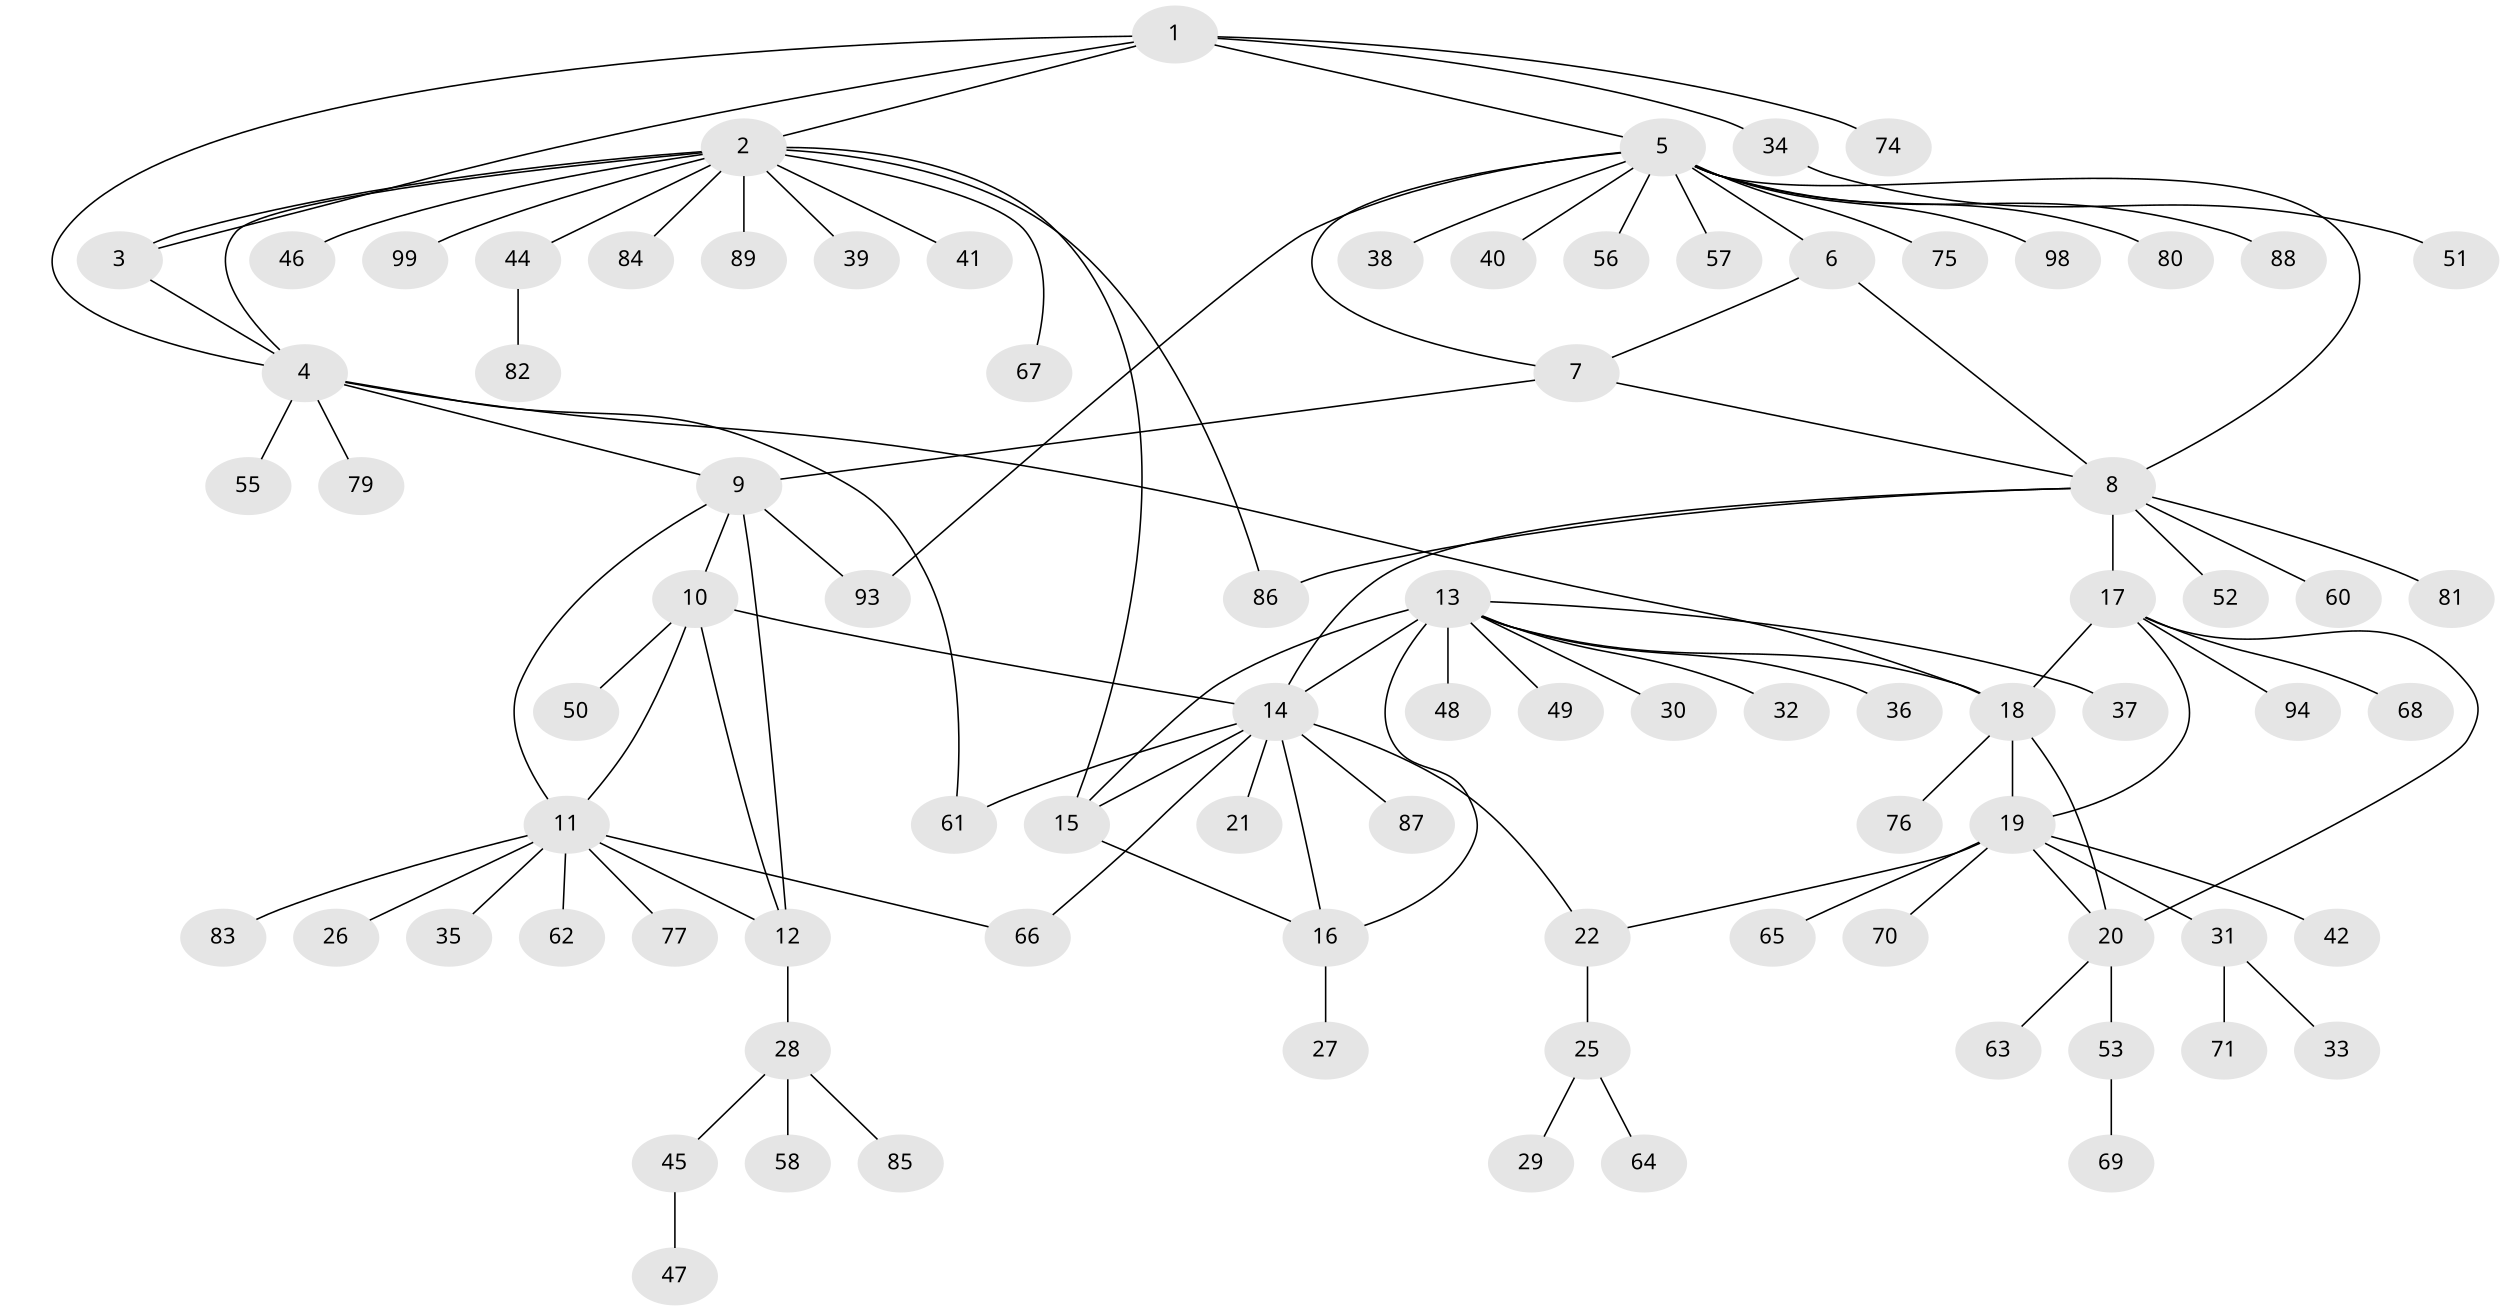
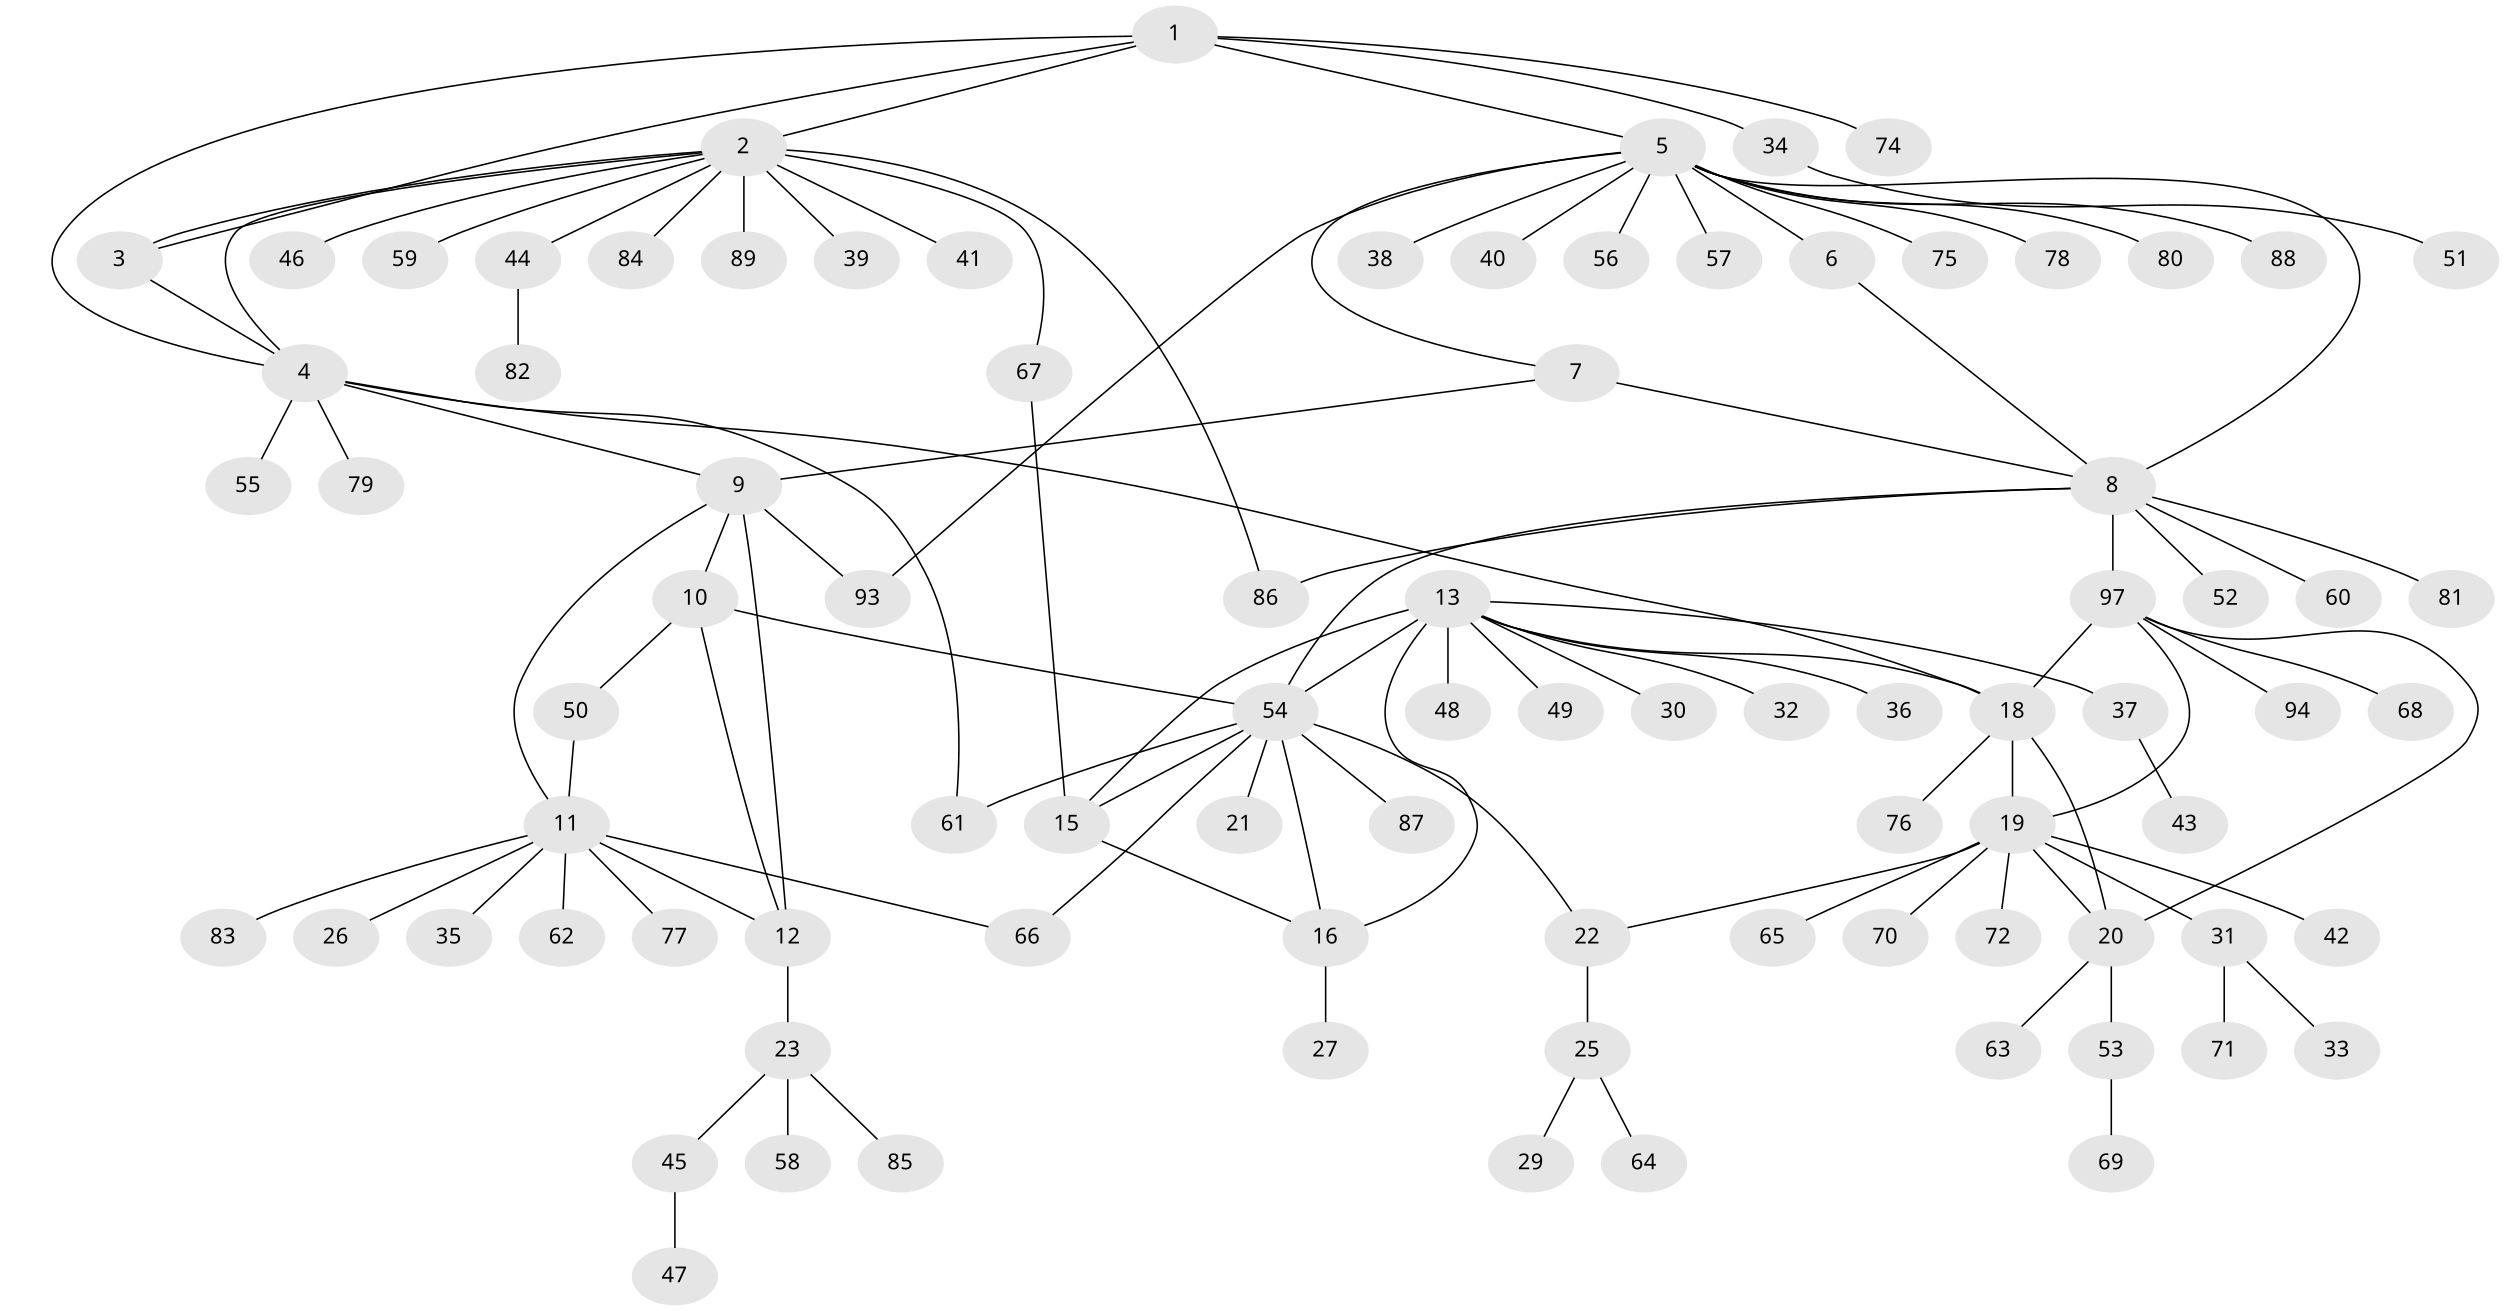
  graph {
    fontname="Noto Sans"
    node [color=gray90 fontname="Noto Sans" style=filled]
    edge [fontname="Noto Sans"]
    1
    2
    3
    4
    5
    34
    74
    15
    39
    41
    44
    46
-   59 [label=99]
+   59
    67
    84
    86
    89
    9
    18
    55
    61
    79
    6
    7
    8
    38
    40
    56
    57
    n30 [label=93]
    75
-   78 [label=98]
+   78
    80
    88
    51
    16
    82
    10
    11
    12
    19
    20
    76
-   14
-   17
+   14 [label=54]
+   17 [label=97]
    52
    60
    81
    66
    21
    22
    87
    n53 [label=94]
    68
    50
    26
    35
    62
    77
    83
-   28
+   28 [label=23]
    45
    58
    85
    13
    30
    32
    36
    37
    48
    49
    27
+   43
    25
    31
    42
    65
    70
+   72
    53
    63
    33
    71
    69
    29
    64
    47
    1 -- 2
    1 -- 3
    1 -- 4
    1 -- 5
    1 -- 34
    1 -- 74
    2 -- 3
    2 -- 4
-   2 -- 15
+   67 -- 15
    2 -- 39
    2 -- 41
    2 -- 44
    2 -- 46
    2 -- 59
    2 -- 67
    2 -- 84
    2 -- 86
    2 -- 89
    3 -- 4
    4 -- 9
    4 -- 18
    4 -- 55
    4 -- 61
    4 -- 79
    5 -- 6
    5 -- 7
    5 -- 8
    5 -- 38
    5 -- 40
    5 -- 56
    5 -- 57
    5 -- n30
    5 -- 75
    5 -- 78
    5 -- 80
    5 -- 88
    34 -- 51
    15 -- 16
    44 -- 82
    9 -- n30
    9 -- 10
    9 -- 11
    9 -- 12
    18 -- 19
    18 -- 20
    18 -- 76
-   6 -- 7
    6 -- 8
    7 -- 9
    7 -- 8
    8 -- 86
    8 -- 14
    8 -- 17
    8 -- 52
    8 -- 60
    8 -- 81
    16 -- 27
-   10 -- 11
+   50 -- 11
    10 -- 12
    10 -- 14
    10 -- 50
    11 -- 12
    11 -- 66
    11 -- 26
    11 -- 35
    11 -- 62
    11 -- 77
    11 -- 83
    12 -- 28
    19 -- 20
    19 -- 22
    19 -- 31
    19 -- 42
    19 -- 65
    19 -- 70
+   19 -- 72
    20 -- 53
    20 -- 63
    14 -- 15
    14 -- 61
    14 -- 16
    14 -- 66
    14 -- 21
    14 -- 22
    14 -- 87
    17 -- 18
    17 -- 19
    17 -- 20
    17 -- n53
    17 -- 68
    22 -- 25
    28 -- 45
    28 -- 58
    28 -- 85
    45 -- 47
    13 -- 15
    13 -- 18
    13 -- 16
    13 -- 14
    13 -- 30
    13 -- 32
    13 -- 36
    13 -- 37
    13 -- 48
    13 -- 49
+   37 -- 43
    25 -- 29
    25 -- 64
    31 -- 33
    31 -- 71
    53 -- 69
  }
